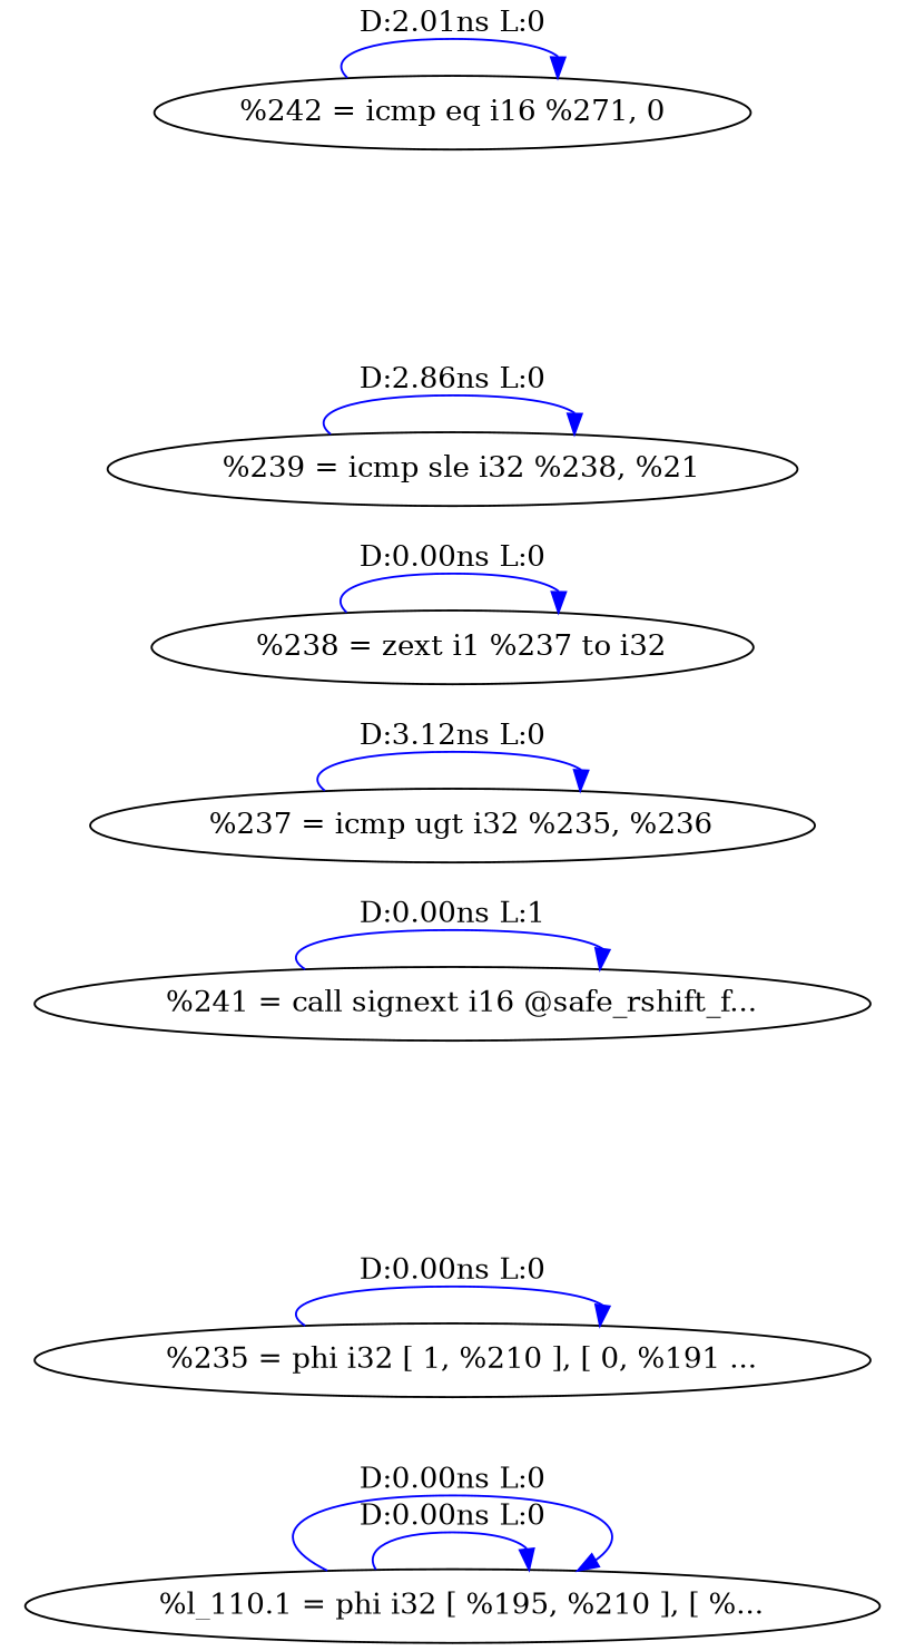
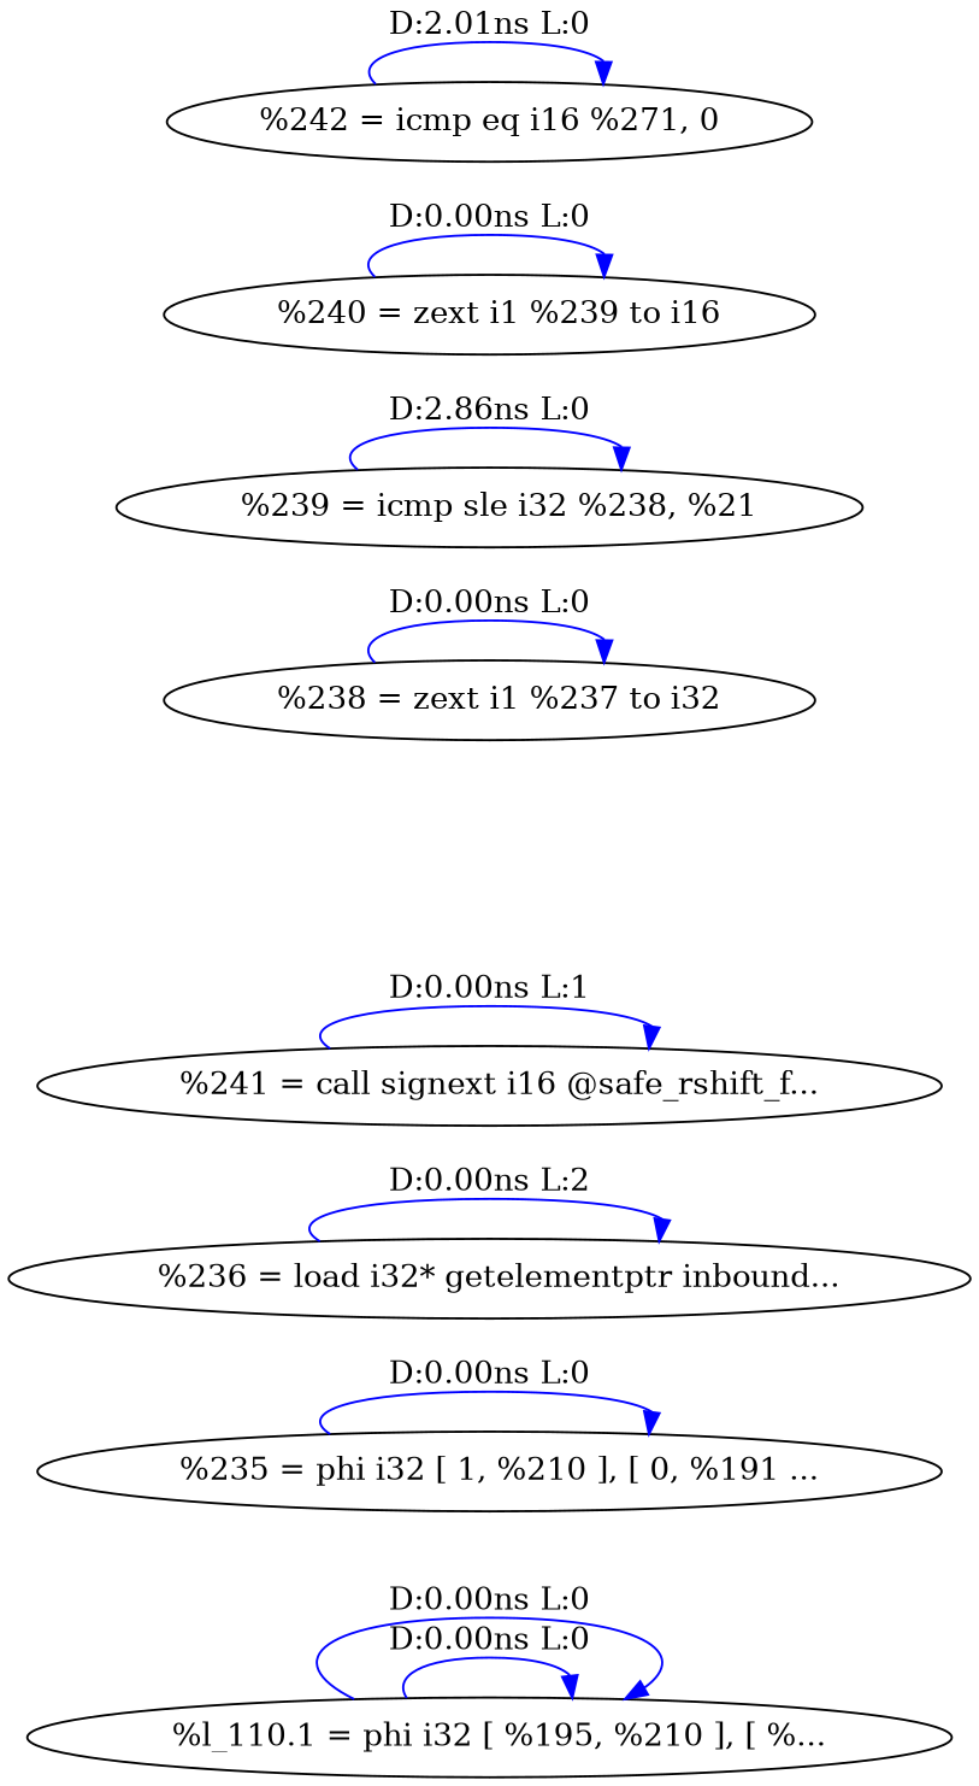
  digraph {
    rankdir=LR
    edge [color=blue]
    n1 [label="  %l_110.1 = phi i32 [ %195, %210 ], [ %..."]
    n2 [label="  %235 = phi i32 [ 1, %210 ], [ 0, %191 ..."]
+   n3 [label="  %236 = load i32* getelementptr inbound..."]
    n4 [label="  %241 = call signext i16 @safe_rshift_f..."]
-   n5 [label="  %237 = icmp ugt i32 %235, %236"]
    n6 [label="  %238 = zext i1 %237 to i32"]
    n7 [label="  %239 = icmp sle i32 %238, %21"]
+   n8 [label="  %240 = zext i1 %239 to i16"]
    n9 [label="%242 = icmp eq i16 %271, 0"]
    n1 -> n1 [label="D:0.00ns L:0"]
    n1 -> n1 [label="D:0.00ns L:0"]
    n2 -> n2 [label="D:0.00ns L:0"]
+   n3 -> n3 [label="D:0.00ns L:2"]
    n4 -> n4 [label="D:0.00ns L:1"]
-   n5 -> n5 [label="D:3.12ns L:0"]
    n6 -> n6 [label="D:0.00ns L:0"]
    n7 -> n7 [label="D:2.86ns L:0"]
+   n8 -> n8 [label="D:0.00ns L:0"]
    n9 -> n9 [label="D:2.01ns L:0"]
  }
